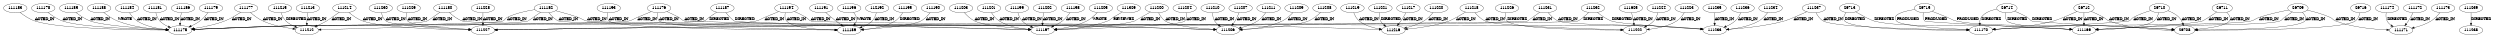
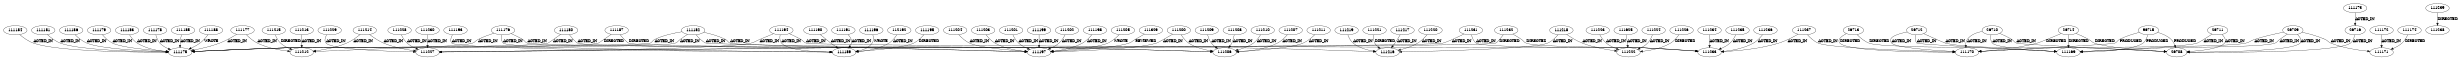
  strict digraph {
    edge [weight=1]
    111184
    111175
    111191
    111189
    26710
    111170
    111169
    26708
    111200
    111206
    111197
    111177
    111212
    111196
-   26715
+   26715 [label=96715]
    n16 [label=112192]
    111203
    26709
    111171
    111181
    111214
    111227
    111186
    111179
    111215
    111201
    111195
    111234
    111233
    111183
    111199
    111202
    111223
    111222
    26714
    111218
    111216
    111198
    111178
    111205
    111219
    111239
    111238
    111329
    111230
    111210
    111226
    111194
    111235
    111207
    111172
    26716
    111176
    111211
    111229
    111231
    111209
    111188
    n59 [label=111625]
    111236
    26711
    111173
    111224
    26713
    111187
    111182
    111204
    111208
    111232
    111174
    111190
    111228
    26712
    111193
    111221
    111217
    111213
    111237
    111180
    111185
    111220
    111184 -> 111175 [label=ACTED_IN]
    111191 -> 111189 [label=ACTED_IN]
    26710 -> 111170 [label=ACTED_IN]
    26710 -> 111169 [label=ACTED_IN]
    26710 -> 26708 [label=ACTED_IN]
    111200 -> 111206 [label=ACTED_IN]
    111200 -> 111197 [label=ACTED_IN]
    111177 -> 111175 [label=ACTED_IN]
    111177 -> 111212 [label=ACTED_IN]
    111196 -> 111189 [label=WROTE]
    26715 -> 111170 [label=PRODUCED]
    26715 -> 111169 [label=PRODUCED]
    26715 -> 26708 [label=PRODUCED]
    n16 -> 111189 [label=ACTED_IN]
    111203 -> 111197 [label=ACTED_IN]
    26709 -> 111170 [label=ACTED_IN]
    26709 -> 111169 [label=ACTED_IN]
    26709 -> 26708 [label=ACTED_IN]
    26709 -> 111171 [label=ACTED_IN]
    111181 -> 111175 [label=ACTED_IN]
    111214 -> 111212 [label=ACTED_IN]
    111214 -> 111227 [label=ACTED_IN]
    111186 -> 111175 [label=ACTED_IN]
    111179 -> 111175 [label=ACTED_IN]
    111215 -> 111212 [label=DIRECTED]
    111201 -> 111197 [label=ACTED_IN]
    111195 -> 111189 [label=DIRECTED]
    111234 -> 111233 [label=ACTED_IN]
    111183 -> 111175 [label=ACTED_IN]
    111199 -> 111197 [label=ACTED_IN]
    111202 -> 111197 [label=ACTED_IN]
    111223 -> 111222 [label=ACTED_IN]
    26714 -> 111170 [label=DIRECTED]
    26714 -> 111169 [label=DIRECTED]
    26714 -> 26708 [label=DIRECTED]
    111218 -> 111222 [label=ACTED_IN]
    111218 -> 111216 [label=ACTED_IN]
    111198 -> 111197 [label=ACTED_IN]
    111178 -> 111175 [label=ACTED_IN]
    111205 -> 111197 [label=WROTE]
    111219 -> 111216 [label=ACTED_IN]
    111239 -> 111238 [label=DIRECTED]
    111329 -> 111197 [label=REVIEWED]
    111230 -> 111227 [label=ACTED_IN]
    111210 -> 111206 [label=ACTED_IN]
    111226 -> 111222 [label=DIRECTED]
    111194 -> 111189 [label=ACTED_IN]
    111194 -> 111227 [label=ACTED_IN]
    111194 -> 111233 [label=ACTED_IN]
    111235 -> 111233 [label=ACTED_IN]
    111207 -> 111206 [label=ACTED_IN]
    111172 -> 111171 [label=ACTED_IN]
    26716 -> 26708 [label=ACTED_IN]
    111176 -> 111175 [label=ACTED_IN]
    111176 -> 111189 [label=ACTED_IN]
    111176 -> 111197 [label=ACTED_IN]
    111211 -> 111206 [label=ACTED_IN]
    111229 -> 111227 [label=ACTED_IN]
    111231 -> 111227 [label=ACTED_IN]
    111231 -> 111233 [label=ACTED_IN]
    111209 -> 111206 [label=ACTED_IN]
    111188 -> 111175 [label=WROTE]
    n59 -> 111222 [label=ACTED_IN]
    111236 -> 111233 [label=ACTED_IN]
    26711 -> 111169 [label=ACTED_IN]
    26711 -> 26708 [label=ACTED_IN]
-   111173 -> 111171 [label=ACTED_IN]
+   111173 -> 26716 [label=ACTED_IN]
    111224 -> 111222 [label=ACTED_IN]
    26713 -> 111170 [label=DIRECTED]
    26713 -> 111169 [label=DIRECTED]
    111187 -> 111175 [label=DIRECTED]
    111187 -> 111206 [label=DIRECTED]
    111182 -> 111175 [label=ACTED_IN]
    111182 -> 111197 [label=ACTED_IN]
    111182 -> 111212 [label=ACTED_IN]
    111182 -> 111216 [label=ACTED_IN]
    111204 -> 111197 [label=ACTED_IN]
    111208 -> 111206 [label=ACTED_IN]
    111232 -> 111227 [label=DIRECTED]
    111232 -> 111233 [label=DIRECTED]
    111174 -> 111171 [label=DIRECTED]
    111190 -> 111189 [label=ACTED_IN]
    111228 -> 111227 [label=ACTED_IN]
    26712 -> 111170 [label=ACTED_IN]
    26712 -> 111169 [label=ACTED_IN]
    26712 -> 26708 [label=ACTED_IN]
    111193 -> 111189 [label=ACTED_IN]
    111221 -> 111216 [label=DIRECTED]
    111217 -> 111216 [label=ACTED_IN]
    111213 -> 111212 [label=ACTED_IN]
    111237 -> 111170 [label=ACTED_IN]
    111237 -> 111233 [label=ACTED_IN]
    111180 -> 111175 [label=ACTED_IN]
    111180 -> 111206 [label=ACTED_IN]
    111185 -> 111175 [label=ACTED_IN]
    111220 -> 111216 [label=ACTED_IN]
  }
